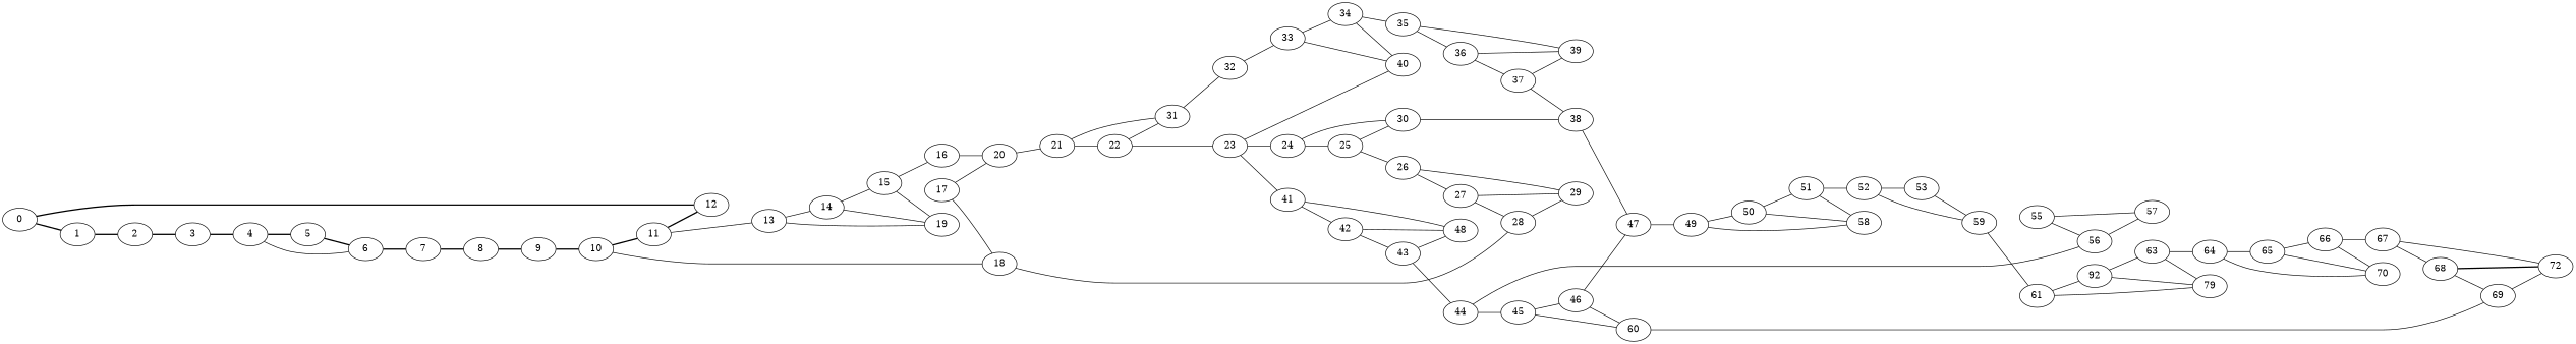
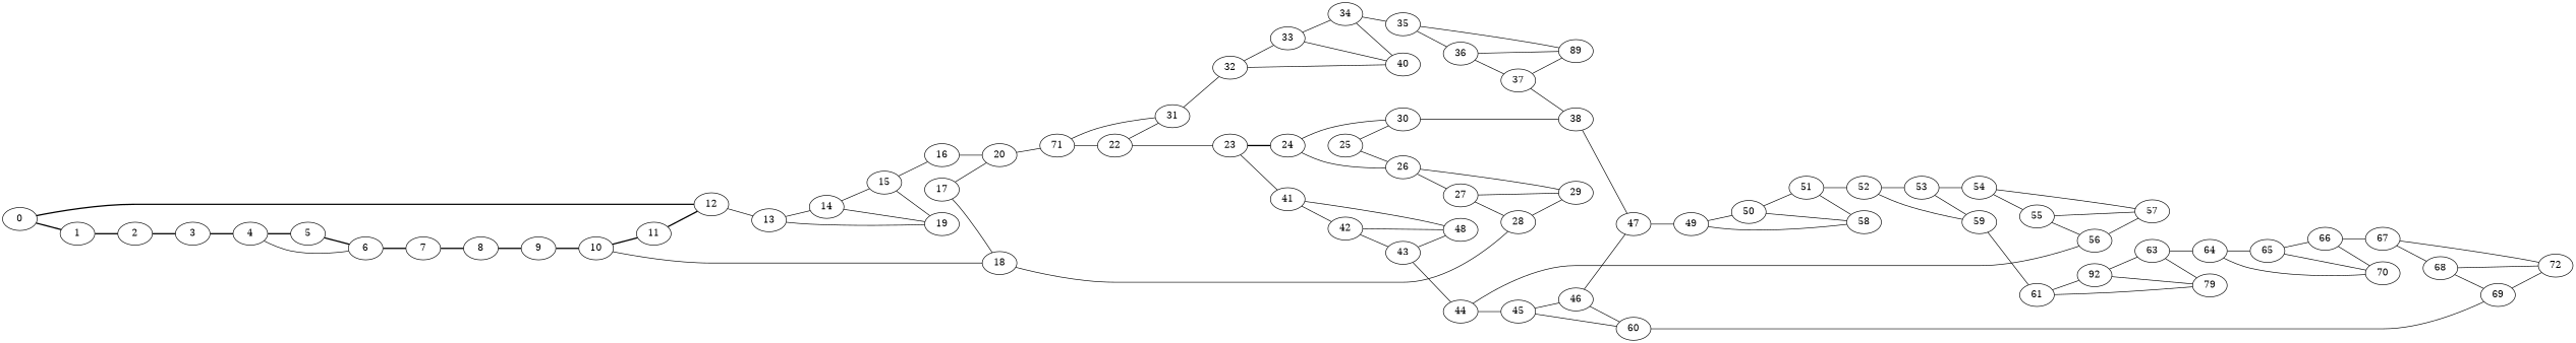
  graph {
    rankdir=LR
    0
    1
    12
    2
    13
    3
    14
    19
    4
    5
    6
    7
    8
    9
    10
    11
    18
    28
    29
    15
    16
    20
    17
-   21
+   21 [label=71]
    22
    31
    23
    32
    24
    41
    33
    40
    25
    30
    42
    48
    26
    38
    43
    27
    47
    49
    34
    35
    36
-   39
+   39 [label=89]
    37
    50
    58
    44
    45
    56
    46
    60
    57
    69
    72
    51
    52
    53
    59
+   54
    61
    55
    n65 [label=92]
    n66 [label=79]
    63
    64
    65
    70
    66
    67
    68
    0 -- 1 [style=bold]
    0 -- 12 [style=bold]
    1 -- 2 [style=bold]
-   11 -- 13
+   12 -- 13
    2 -- 3 [style=bold]
    13 -- 14
    13 -- 19
    3 -- 4 [style=bold]
    14 -- 19
    14 -- 15
    4 -- 5 [style=bold]
    4 -- 6
    5 -- 6 [style=bold]
    6 -- 7 [style=bold]
    7 -- 8 [style=bold]
    8 -- 9 [style=bold]
    9 -- 10 [style=bold]
    10 -- 11 [style=bold]
    10 -- 18
    11 -- 12 [style=bold]
    18 -- 28
    28 -- 29
    15 -- 19
    15 -- 16
    16 -- 20
    20 -- 21
    17 -- 18
    17 -- 20
    21 -- 22
    21 -- 31
    22 -- 31
    22 -- 23
    31 -- 32
-   23 -- 24
+   23 -- 24 [style=bold]
    23 -- 41
    32 -- 33
-   23 -- 40
-   24 -- 25
+   32 -- 40
+   24 -- 26
    24 -- 30
    41 -- 42
    41 -- 48
    33 -- 40
    33 -- 34
    25 -- 30
    25 -- 26
    30 -- 38
    42 -- 48
    42 -- 43
    26 -- 29
    26 -- 27
    38 -- 47
    43 -- 48
    43 -- 44
    27 -- 28
    27 -- 29
    47 -- 49
    49 -- 50
    49 -- 58
    34 -- 40
    34 -- 35
    35 -- 36
    35 -- 39
    36 -- 39
    36 -- 37
    37 -- 38
    37 -- 39
    50 -- 58
    50 -- 51
    44 -- 45
    44 -- 56
    45 -- 46
    45 -- 60
    56 -- 57
    46 -- 47
    46 -- 60
    60 -- 69
    69 -- 72
    51 -- 58
    51 -- 52
    52 -- 53
    52 -- 59
    53 -- 59
+   53 -- 54
    59 -- 61
+   54 -- 57
+   54 -- 55
    61 -- n65
    61 -- n66
    55 -- 56
    55 -- 57
    n65 -- n66
    n65 -- 63
    63 -- n66
    63 -- 64
    64 -- 65
    64 -- 70
    65 -- 70
    65 -- 66
    66 -- 70
    66 -- 67
    67 -- 72
    67 -- 68
    68 -- 69
-   68 -- 72 [style=bold]
+   68 -- 72
  }
